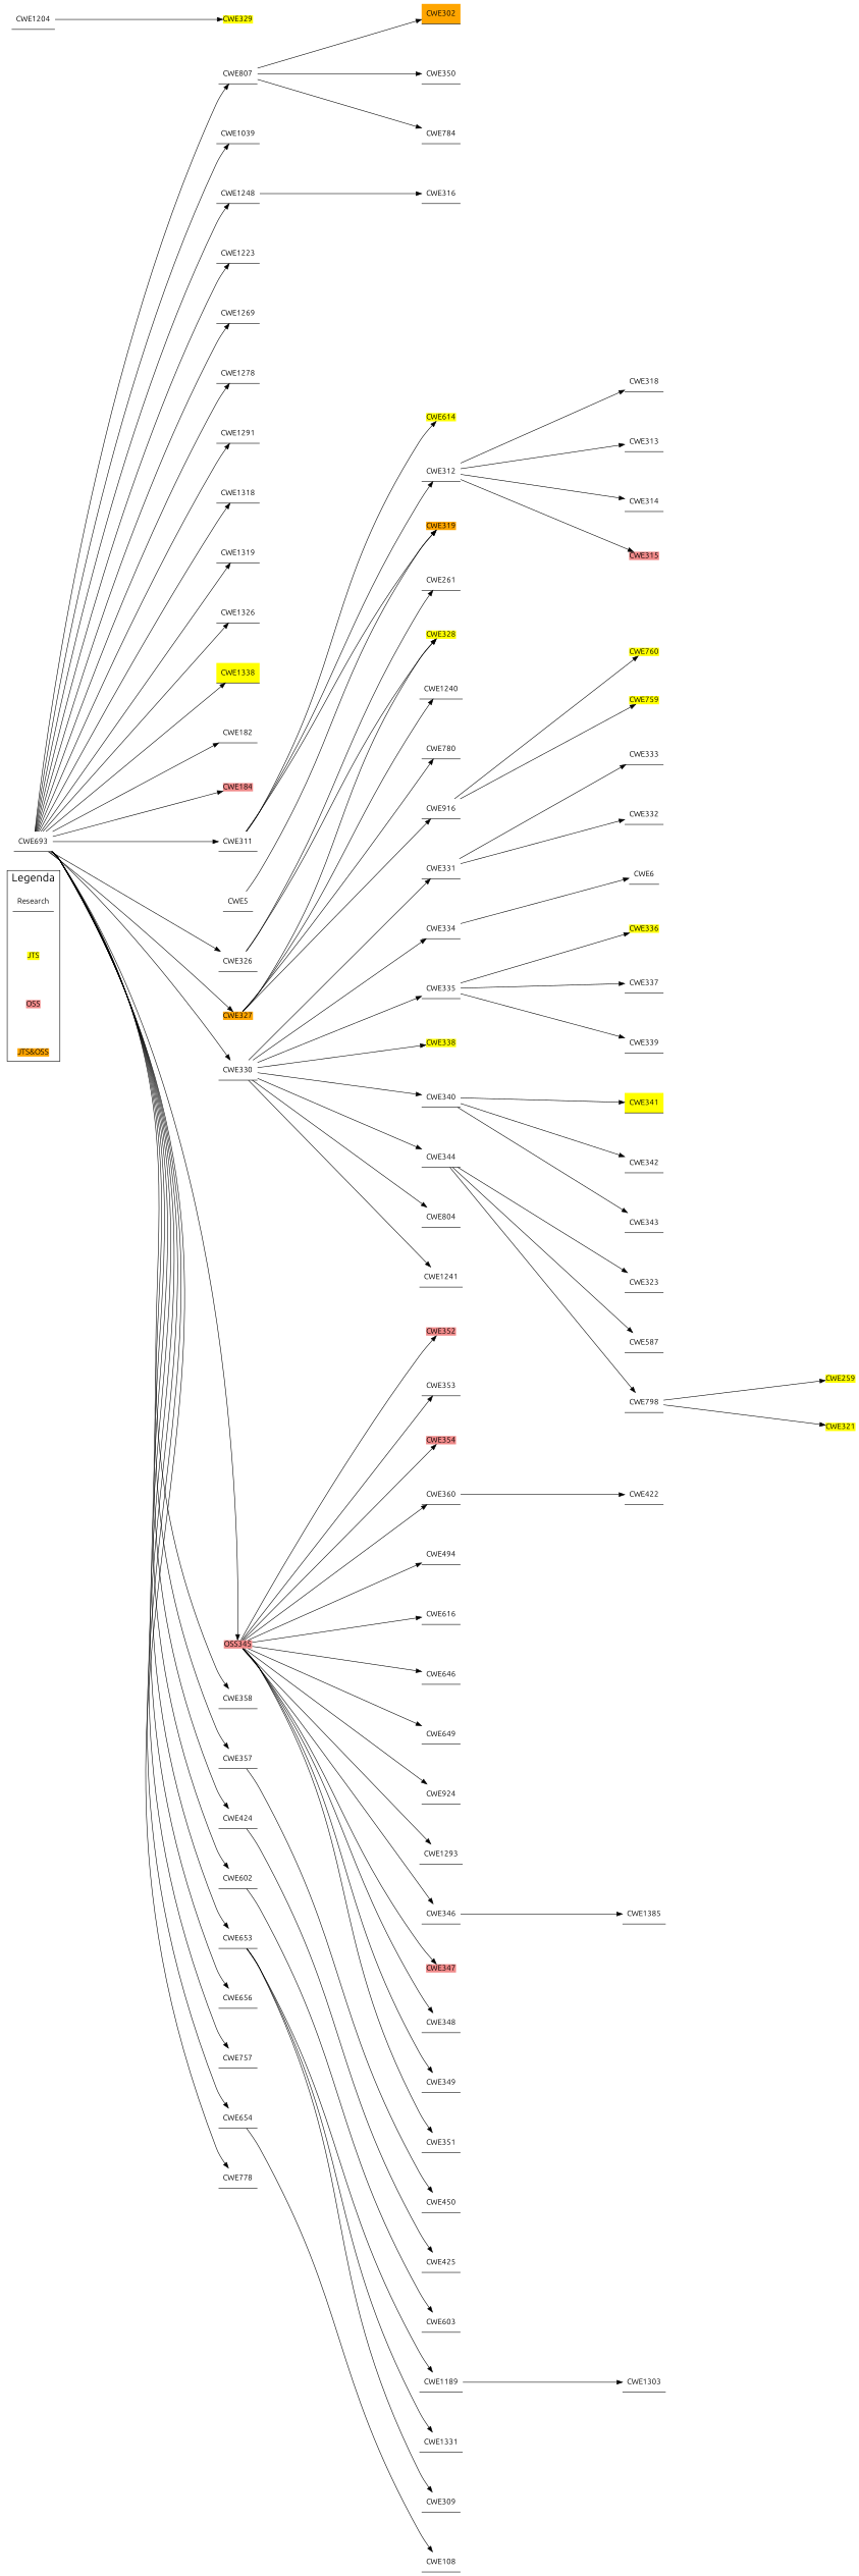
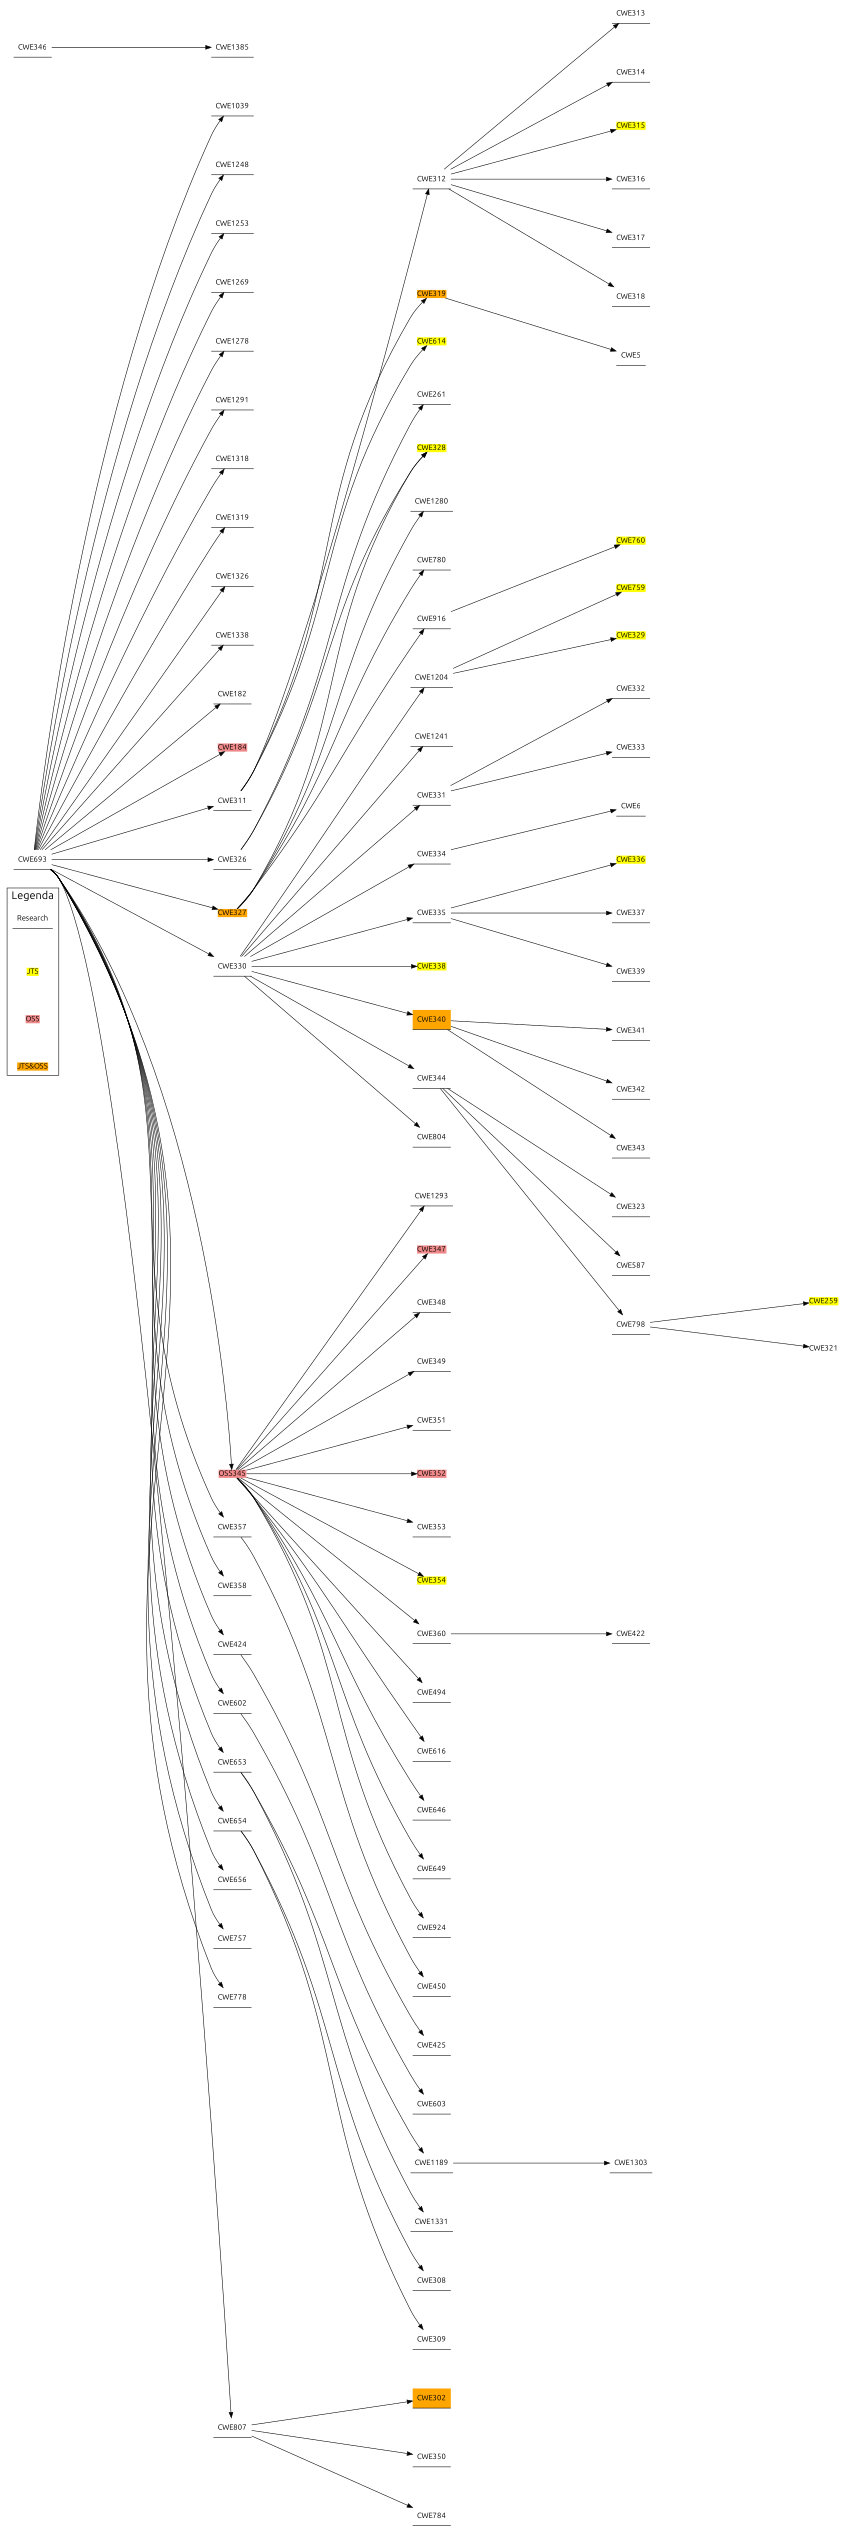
  digraph {
    fontname=Ubuntu
    nodesep=1
    rankdir=LR
    ranksep=4
    splines=true
    node [color=black fillcolor=white fontname=Ubuntu shape=underline style=filled]
    edge [fontname=Ubuntu]
    n1 [label=Research]
    n2 [fillcolor=yellow label=JTS shape=plain]
    n3 [fillcolor="#f08989" label=OSS shape=plain]
    n4 [fillcolor=orange label="JTS&OSS" shape=plain]
    n5 [label=CWE693]
    n6 [label=CWE1039]
    n7 [label=CWE1248]
-   n8 [label=CWE1223]
+   n8 [label=CWE1253]
    n9 [label=CWE1269]
    n10 [label=CWE1278]
    n11 [label=CWE1291]
    n12 [label=CWE1318]
    n13 [label=CWE1319]
    n14 [label=CWE1326]
-   n15 [fillcolor=yellow label=CWE1338]
+   n15 [label=CWE1338]
    n16 [label=CWE182]
    n17 [fillcolor="#f08989" label=CWE184 shape=plain]
    n18 [label=CWE311]
    n19 [label=CWE326]
    n20 [fillcolor=orange label=CWE327 shape=plain]
    n21 [label=CWE330]
    n22 [fillcolor="#f08989" label=OSS345 shape=plain]
    n23 [label=CWE357]
    n24 [label=CWE358]
    n25 [label=CWE424]
    n26 [label=CWE602]
    n27 [label=CWE653]
    n28 [label=CWE654]
    n29 [label=CWE656]
    n30 [label=CWE757]
    n31 [label=CWE778]
    n32 [label=CWE807]
    n33 [label=CWE312]
    n34 [fillcolor=orange label=CWE319 shape=plain]
    n35 [fillcolor=yellow label=CWE614 shape=plain]
    n36 [label=CWE261]
    n37 [fillcolor=yellow label=CWE328 shape=plain]
-   n38 [label=CWE1240]
+   n38 [label=CWE1280]
    n39 [label=CWE780]
    n40 [label=CWE916]
    n41 [label=CWE1204]
    n42 [label=CWE1241]
    n43 [label=CWE331]
    n44 [label=CWE334]
    n45 [label=CWE335]
    n46 [fillcolor=yellow label=CWE338 shape=plain]
-   n47 [label=CWE340]
+   n47 [fillcolor=orange label=CWE340]
    n48 [label=CWE344]
    n49 [label=CWE804]
    n50 [label=CWE1293]
    n51 [label=CWE346]
    n52 [fillcolor="#f08989" label=CWE347 shape=plain]
    n53 [label=CWE348]
    n54 [label=CWE349]
    n55 [label=CWE351]
    n56 [fillcolor="#f08989" label=CWE352 shape=plain]
    n57 [label=CWE353]
-   n58 [fillcolor="#f08989" label=CWE354 shape=plain]
+   n58 [fillcolor=yellow label=CWE354 shape=plain]
    n59 [label=CWE360]
    n60 [label=CWE494]
    n61 [label=CWE616]
    n62 [label=CWE646]
    n63 [label=CWE649]
    n64 [label=CWE924]
    n65 [label=CWE450]
    n66 [label=CWE425]
    n67 [label=CWE603]
    n68 [label=CWE1189]
    n69 [label=CWE1331]
-   n70 [label=CWE108]
+   n70 [label=CWE308]
    n71 [label=CWE309]
    n72 [fillcolor=orange label=CWE302]
    n73 [label=CWE350]
    n74 [label=CWE784]
    n75 [label=CWE313]
    n76 [label=CWE314]
-   n77 [fillcolor="#f08989" label=CWE315 shape=plain]
+   n77 [fillcolor=yellow label=CWE315 shape=plain]
    n78 [label=CWE316]
+   n79 [label=CWE317]
    n80 [label=CWE318]
    n81 [label=CWE5]
    n82 [fillcolor=yellow label=CWE759 shape=plain]
    n83 [fillcolor=yellow label=CWE760 shape=plain]
    n84 [fillcolor=yellow label=CWE329 shape=plain]
    n85 [label=CWE332]
    n86 [label=CWE333]
    n87 [label=CWE6]
    n88 [fillcolor=yellow label=CWE336 shape=plain]
    n89 [label=CWE337]
    n90 [label=CWE339]
-   n91 [fillcolor=yellow label=CWE341]
+   n91 [label=CWE341]
    n92 [label=CWE342]
    n93 [label=CWE343]
    n94 [label=CWE323]
    n95 [label=CWE587]
    n96 [label=CWE798]
    n97 [label=CWE1385]
    n98 [label=CWE422]
    n99 [label=CWE1303]
    n100 [fillcolor=yellow label=CWE259 shape=plain]
-   n101 [fillcolor=yellow label=CWE321 shape=plain]
+   n101 [label=CWE321 shape=plain]
    subgraph cluster_1 {
      fontsize=20
      label=Legenda
      n1
      n2
      n3
      n4
    }
    n5 -> n6
    n5 -> n7
    n5 -> n8
    n5 -> n9
    n5 -> n10
    n5 -> n11
    n5 -> n12
    n5 -> n13
    n5 -> n14
    n5 -> n15
    n5 -> n16
    n5 -> n17
    n5 -> n18
    n5 -> n19
    n5 -> n20
    n5 -> n21
    n5 -> n22
    n5 -> n23
    n5 -> n24
    n5 -> n25
    n5 -> n26
    n5 -> n27
    n5 -> n28
    n5 -> n29
    n5 -> n30
    n5 -> n31
    n5 -> n32
    n18 -> n33
    n18 -> n34
    n18 -> n35
    n19 -> n36
    n19 -> n37
    n20 -> n37
    n20 -> n38
    n20 -> n39
    n20 -> n40
+   n21 -> n41
    n21 -> n42
    n21 -> n43
    n21 -> n44
    n21 -> n45
    n21 -> n46
    n21 -> n47
    n21 -> n48
    n21 -> n49
    n22 -> n50
-   n22 -> n51
    n22 -> n52
    n22 -> n53
    n22 -> n54
    n22 -> n55
    n22 -> n56
    n22 -> n57
    n22 -> n58
    n22 -> n59
    n22 -> n60
    n22 -> n61
    n22 -> n62
    n22 -> n63
    n22 -> n64
    n23 -> n65
    n25 -> n66
    n26 -> n67
    n27 -> n68
    n27 -> n69
    n28 -> n70
-   n27 -> n71
+   n28 -> n71
    n32 -> n72
    n32 -> n73
    n32 -> n74
    n33 -> n75
    n33 -> n76
    n33 -> n77
-   n7 -> n78
+   n33 -> n78
+   n33 -> n79
    n33 -> n80
-   n81 -> n34
-   n40 -> n82
+   n34 -> n81
+   n41 -> n82
    n40 -> n83
    n41 -> n84
    n43 -> n85
    n43 -> n86
    n44 -> n87
    n45 -> n88
    n45 -> n89
    n45 -> n90
    n47 -> n91
    n47 -> n92
    n47 -> n93
    n48 -> n94
    n48 -> n95
    n48 -> n96
    n51 -> n97
    n59 -> n98
    n68 -> n99
    n96 -> n100
    n96 -> n101
  }
